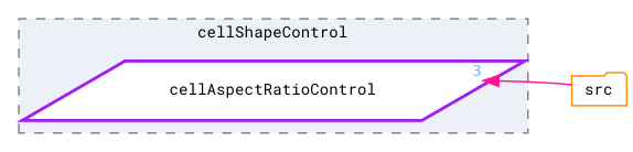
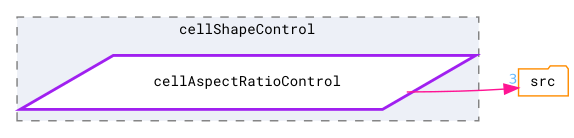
  digraph {
    compound=true
    rankdir=LR
    fontname="Roboto Mono"
    node [fillcolor=white fontname="Roboto Mono" fontsize=10]
    n1 [color=purple height=0.2 label=cellAspectRatioControl shape=parallelogram style="filled,bold" width=0.4]
    n2 [color=darkorange height=0.2 label=src shape=folder style=filled width=0.4]
    subgraph cluster_1 {
      bgcolor="#edf0f7"
      fontsize=10
      label=cellShapeControl
      pencolor=grey50
      style="filled,dashed"
      n1
    }
-   n2 -> n1 [color=deeppink fontcolor=steelblue1 fontname="Roboto Mono" fontsize=10 headlabel=3 labeldistance=1.5 labelfontname=Helvetica labelfontsize=10]
+   n1 -> n2 [color=deeppink fontcolor=steelblue1 fontname="Roboto Mono" fontsize=10 headlabel=3 labeldistance=1.5 labelfontname=Helvetica labelfontsize=10]
  }
